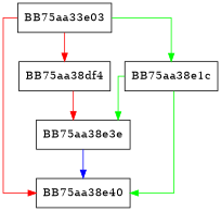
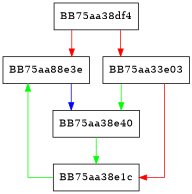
  digraph {
    splines=ortho
    node [shape=box]
    edge [color=red]
    BB75aa38df4
-   BB75aa38e3e
+   BB75aa38e3e [label=BB75aa88e3e]
    n3 [label=BB75aa33e03]
    BB75aa38e40
    BB75aa38e1c
    BB75aa38df4 -> BB75aa38e3e
-   n3 -> BB75aa38df4
+   BB75aa38df4 -> n3
    BB75aa38e3e -> BB75aa38e40 [color=blue]
-   n3 -> BB75aa38e40
-   n3 -> BB75aa38e1c [color=green]
+   n3 -> BB75aa38e40 [color=green]
+   n3 -> BB75aa38e1c
    BB75aa38e1c -> BB75aa38e3e [color=green]
-   BB75aa38e1c -> BB75aa38e40 [color=green]
+   BB75aa38e40 -> BB75aa38e1c [color=green]
  }
